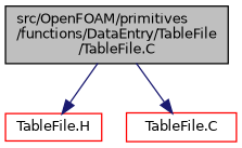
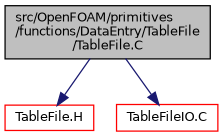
  digraph {
    node [color=red fontname=Helvetica fontsize=10 shape=record]
    edge [color=midnightblue fontname=Helvetica fontsize=10 labelfontname=Helvetica labelfontsize=10 style=solid]
    n1 [color=black fillcolor=grey75 fontcolor=black height=0.2 label="src/OpenFOAM/primitives\l/functions/DataEntry/TableFile\l/TableFile.C" style=filled width=0.4]
    n2 [height=0.2 label="TableFile.H" width=0.4]
-   n3 [height=0.2 label="TableFile.C" width=0.4]
+   n3 [height=0.2 label="TableFileIO.C" width=0.4]
    n1 -> n2
    n1 -> n3
  }
